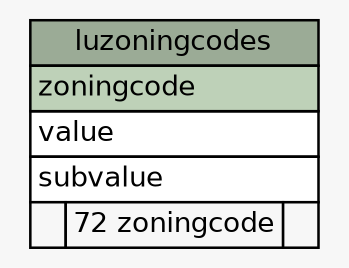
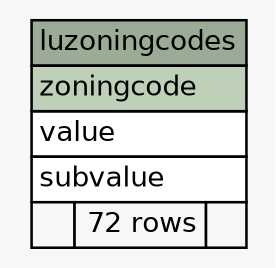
  digraph {
    bgcolor="#f7f7f7"
    fontname=Helvetica
    fontsize=11
    nodesep=0.18
    rankdir=RL
    ranksep=0.46
-   n1 [fontname=Helvetica fontsize=11 label=<     <TABLE BORDER="0" CELLBORDER="1" CELLSPACING="0" BGCOLOR="#ffffff">       <TR><TD COLSPAN="3" BGCOLOR="#9bab96" ALIGN="CENTER">luzoningcodes</TD></TR>       <TR><TD PORT="zoningcode" COLSPAN="3" BGCOLOR="#bed1b8" ALIGN="LEFT">zoningcode</TD></TR>       <TR><TD PORT="value" COLSPAN="3" ALIGN="LEFT">value</TD></TR>       <TR><TD PORT="subvalue" COLSPAN="3" ALIGN="LEFT">subvalue</TD></TR>       <TR><TD ALIGN="LEFT" BGCOLOR="#f7f7f7">  </TD><TD ALIGN="RIGHT" BGCOLOR="#f7f7f7">72 zoningcode</TD><TD ALIGN="RIGHT" BGCOLOR="#f7f7f7">  </TD></TR>     </TABLE>> shape=plaintext]
+   n1 [fontname=Helvetica fontsize=11 label=<     <TABLE BORDER="0" CELLBORDER="1" CELLSPACING="0" BGCOLOR="#ffffff">       <TR><TD COLSPAN="3" BGCOLOR="#9bab96" ALIGN="CENTER">luzoningcodes</TD></TR>       <TR><TD PORT="zoningcode" COLSPAN="3" BGCOLOR="#bed1b8" ALIGN="LEFT">zoningcode</TD></TR>       <TR><TD PORT="value" COLSPAN="3" ALIGN="LEFT">value</TD></TR>       <TR><TD PORT="subvalue" COLSPAN="3" ALIGN="LEFT">subvalue</TD></TR>       <TR><TD ALIGN="LEFT" BGCOLOR="#f7f7f7">  </TD><TD ALIGN="RIGHT" BGCOLOR="#f7f7f7">72 rows</TD><TD ALIGN="RIGHT" BGCOLOR="#f7f7f7">  </TD></TR>     </TABLE>> shape=plaintext]
  }
